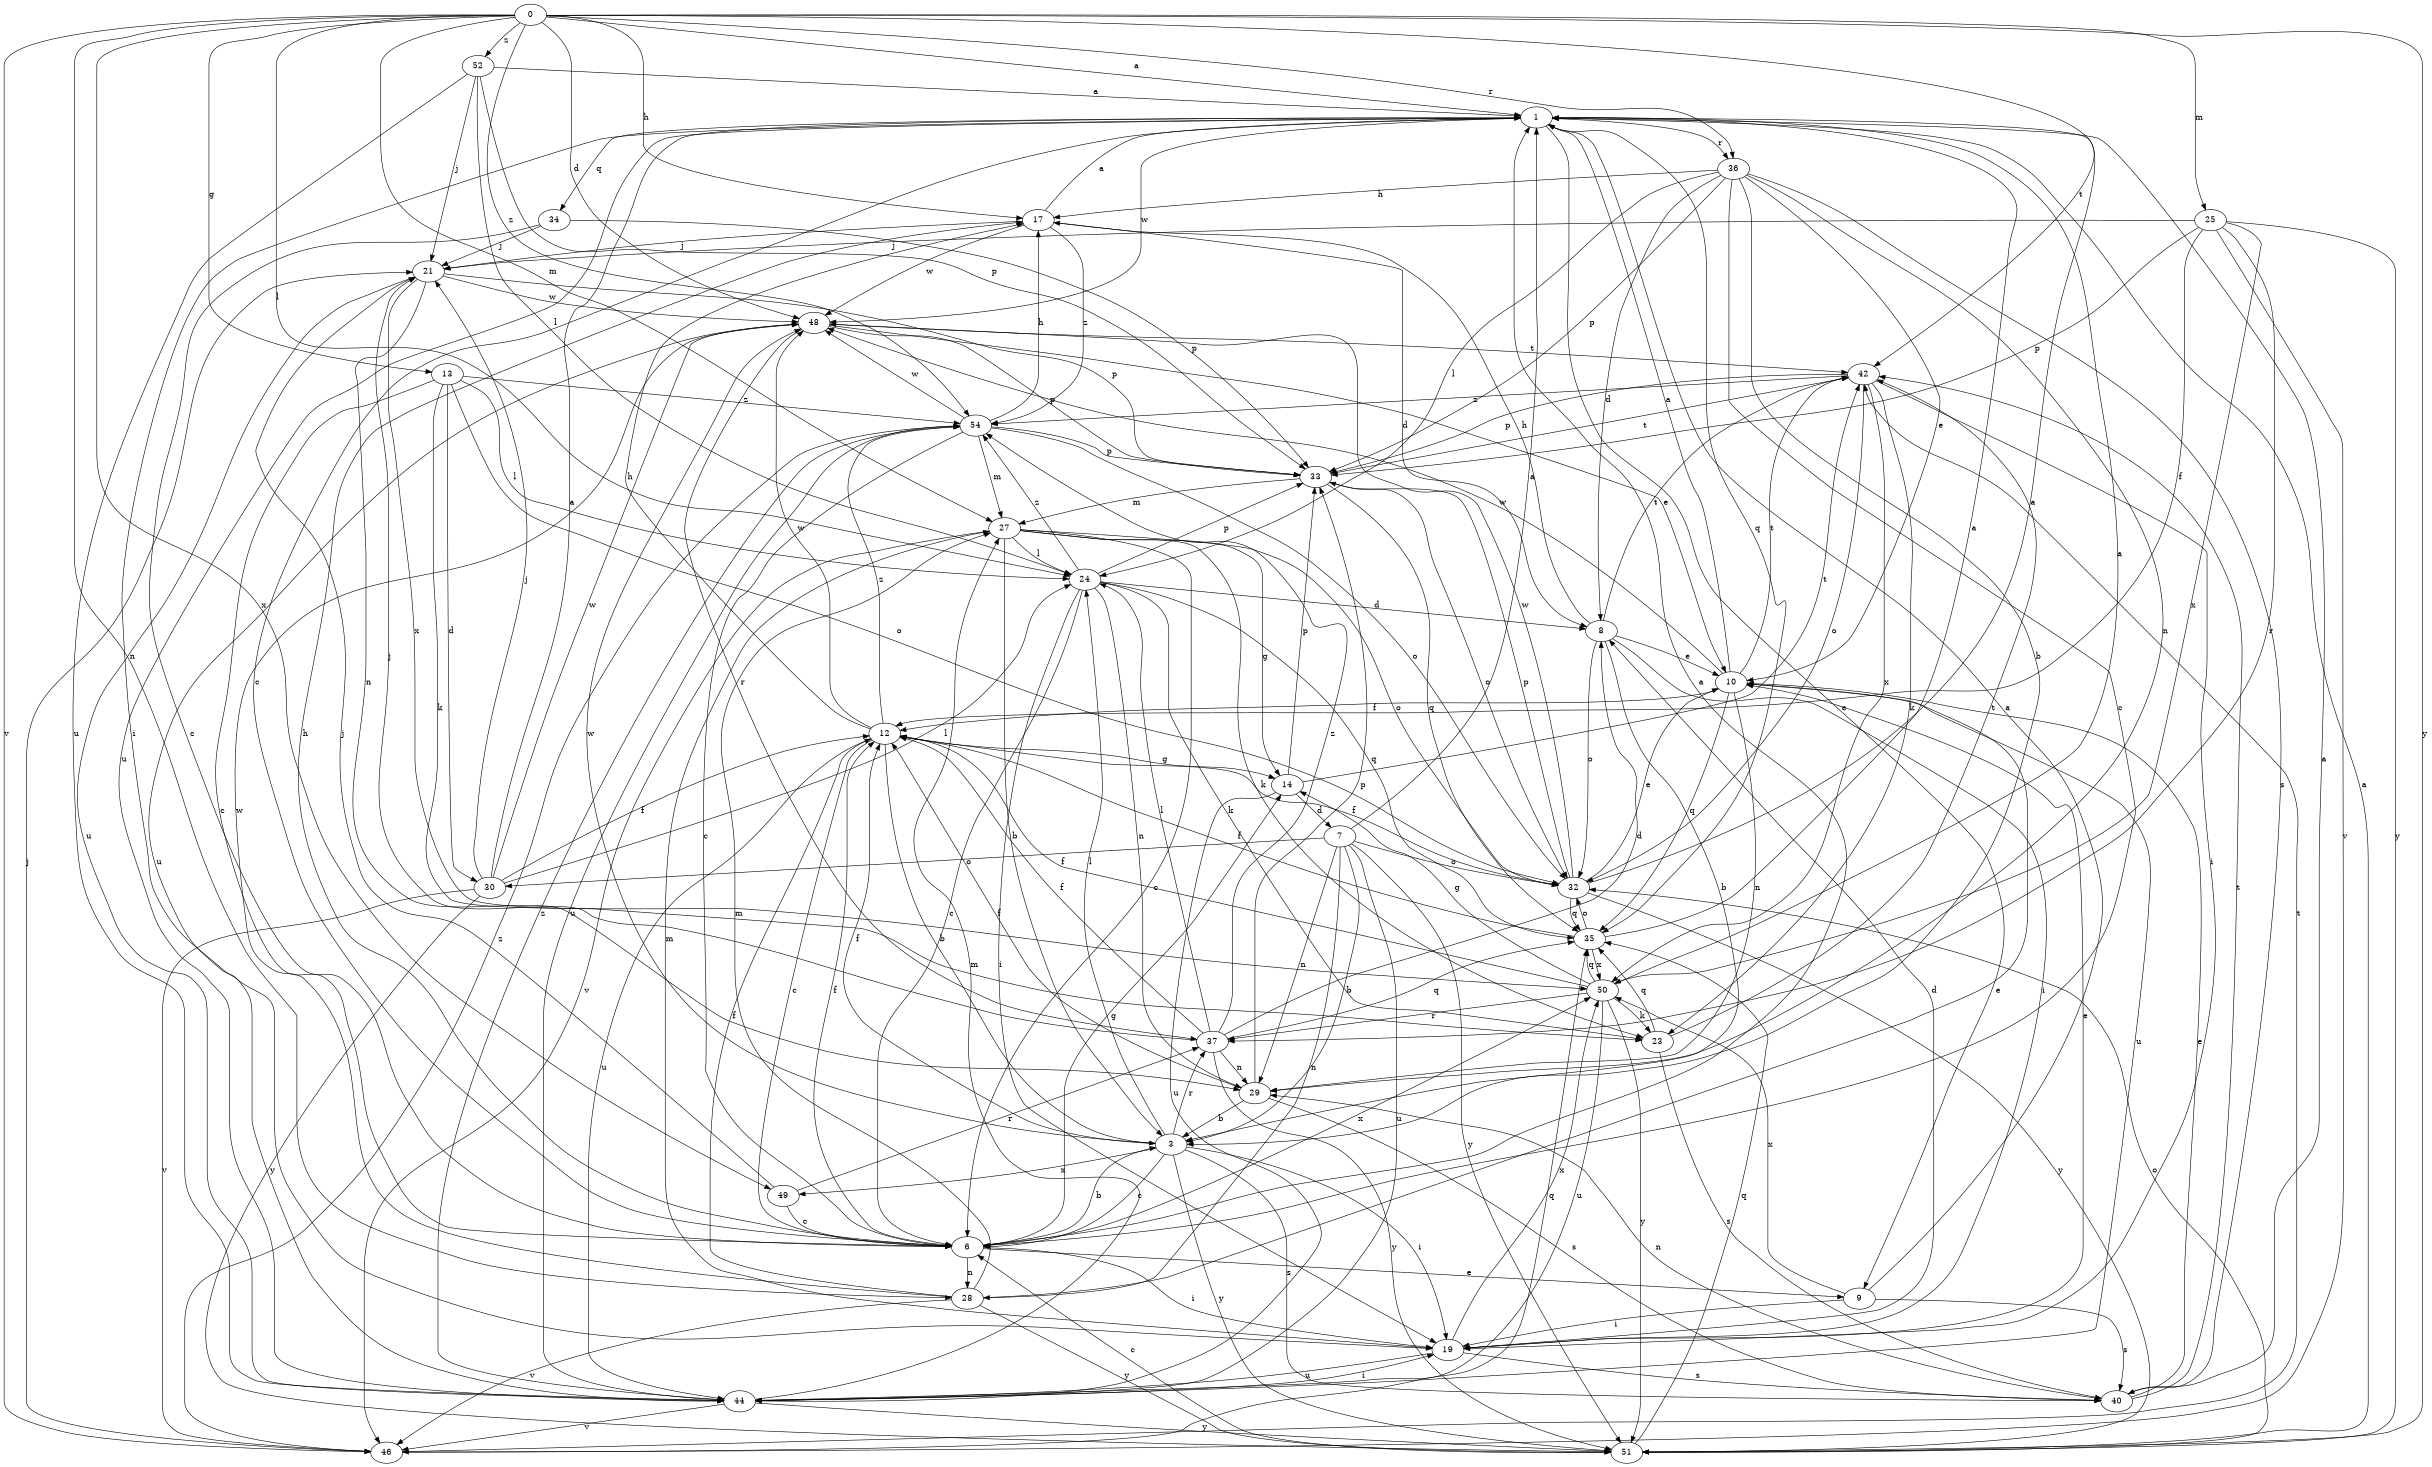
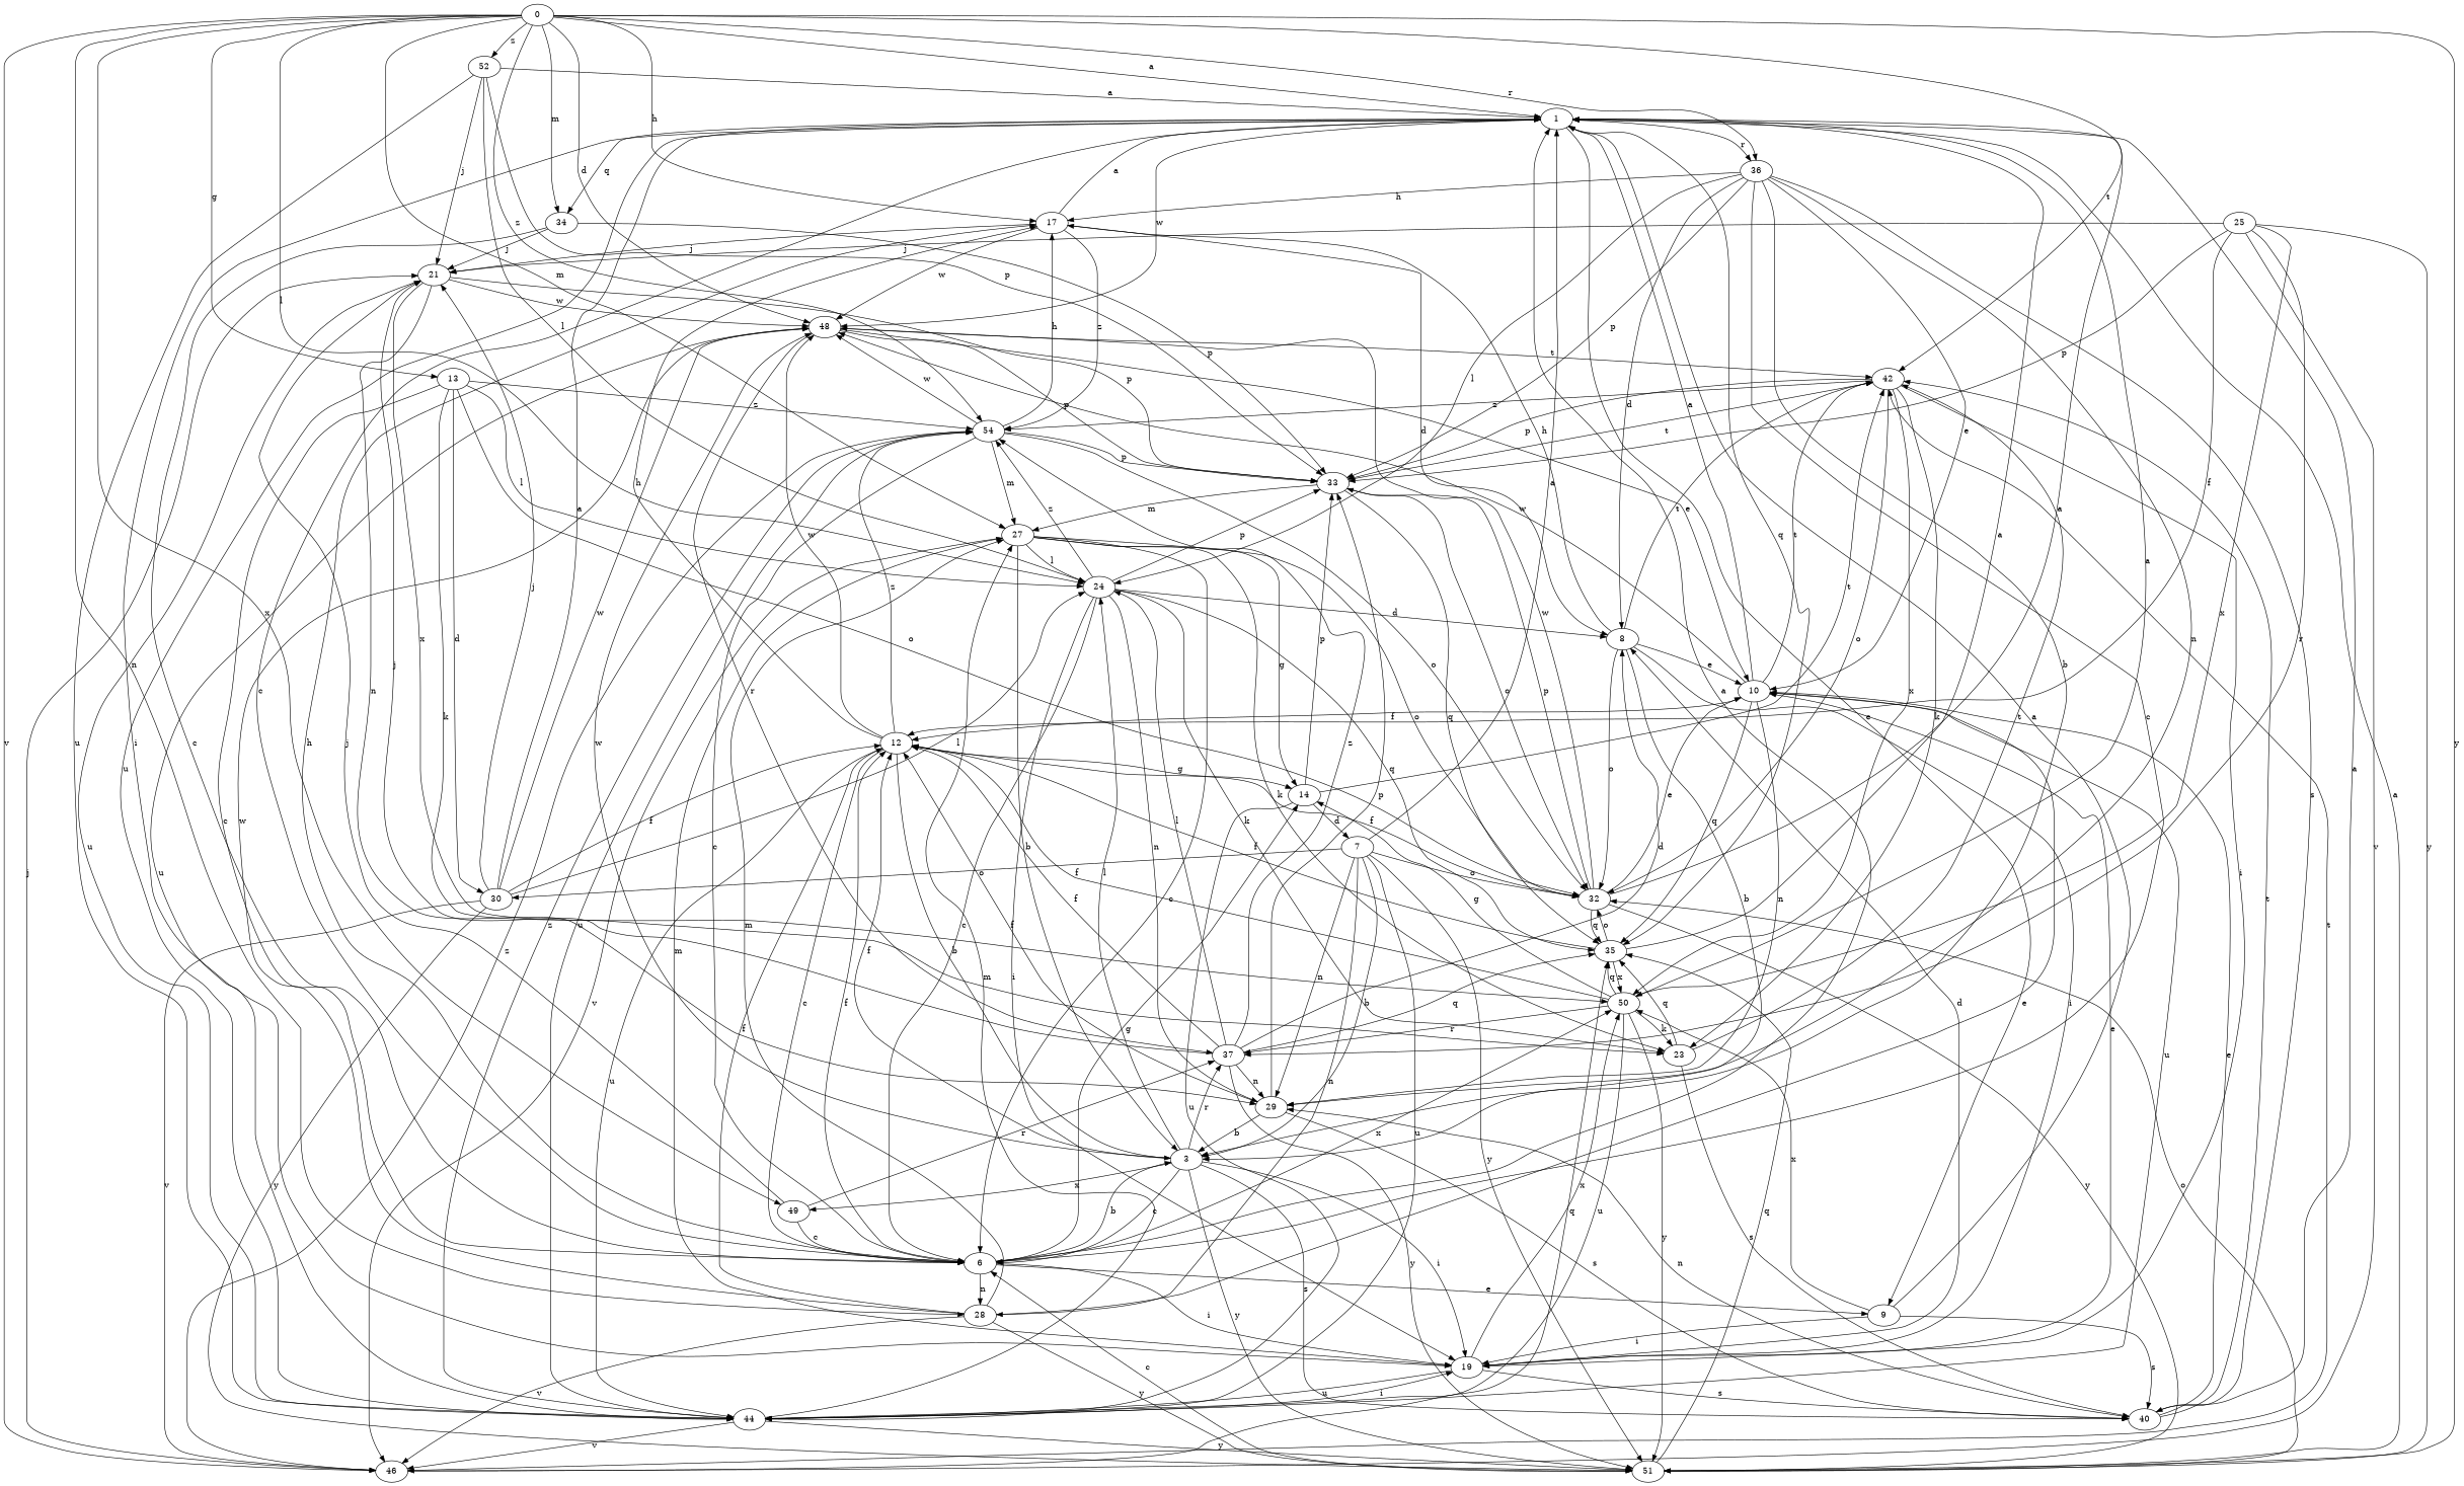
  strict digraph {
    0
    1
    13
    17
    24
    25
    27
    28
    36
    42
    46
    49
    51
    52
    54
    48
    6
    9
    19
    34
    35
    44
    7
    3
    29
    30
    32
    23
    8
    21
    33
    12
    37
    50
    14
    10
    40
    0 -> 1 [label=a]
    0 -> 13 [label=g]
    0 -> 17 [label=h]
    0 -> 24 [label=l]
-   0 -> 25 [label=m]
+   0 -> 34 [label=m]
    0 -> 27 [label=m]
    0 -> 28 [label=n]
    0 -> 36 [label=r]
    0 -> 42 [label=t]
    0 -> 46 [label=v]
    0 -> 49 [label=x]
    0 -> 51 [label=y]
    0 -> 52 [label=z]
    0 -> 54 [label=z]
    0 -> 48 [label=d]
    1 -> 36 [label=r]
    1 -> 48 [label=w]
    1 -> 6 [label=c]
    1 -> 9 [label=e]
    1 -> 19 [label=i]
    1 -> 34 [label=q]
    1 -> 35 [label=q]
    1 -> 44 [label=u]
    13 -> 24 [label=l]
    13 -> 54 [label=z]
    13 -> 6 [label=c]
    13 -> 30 [label=d]
    13 -> 32 [label=o]
    13 -> 23 [label=k]
    17 -> 1 [label=a]
    17 -> 54 [label=z]
    17 -> 48 [label=w]
    17 -> 8 [label=d]
    17 -> 21 [label=j]
    24 -> 54 [label=z]
    24 -> 6 [label=c]
    24 -> 19 [label=i]
    24 -> 35 [label=q]
    24 -> 29 [label=n]
    24 -> 23 [label=k]
    24 -> 8 [label=d]
    24 -> 33 [label=p]
    25 -> 46 [label=v]
    25 -> 51 [label=y]
    25 -> 21 [label=j]
    25 -> 33 [label=p]
    25 -> 12 [label=f]
    25 -> 37 [label=r]
    25 -> 50 [label=x]
    27 -> 24 [label=l]
    27 -> 46 [label=v]
    27 -> 6 [label=c]
    27 -> 3 [label=b]
    27 -> 32 [label=o]
    27 -> 23 [label=k]
    27 -> 14 [label=g]
    28 -> 27 [label=m]
    28 -> 46 [label=v]
    28 -> 51 [label=y]
    28 -> 48 [label=w]
    28 -> 12 [label=f]
    28 -> 10 [label=e]
    36 -> 17 [label=h]
    36 -> 24 [label=l]
    36 -> 6 [label=c]
    36 -> 3 [label=b]
    36 -> 29 [label=n]
    36 -> 8 [label=d]
    36 -> 33 [label=p]
    36 -> 10 [label=e]
    36 -> 40 [label=s]
    42 -> 54 [label=z]
    42 -> 19 [label=i]
    42 -> 32 [label=o]
    42 -> 23 [label=k]
    42 -> 33 [label=p]
    42 -> 50 [label=x]
    46 -> 42 [label=t]
    46 -> 54 [label=z]
    46 -> 35 [label=q]
    46 -> 21 [label=j]
    49 -> 6 [label=c]
    49 -> 21 [label=j]
    49 -> 37 [label=r]
    51 -> 1 [label=a]
    51 -> 6 [label=c]
    51 -> 35 [label=q]
    51 -> 32 [label=o]
    52 -> 1 [label=a]
    52 -> 24 [label=l]
    52 -> 44 [label=u]
    52 -> 21 [label=j]
    52 -> 33 [label=p]
    54 -> 17 [label=h]
    54 -> 27 [label=m]
    54 -> 48 [label=w]
    54 -> 6 [label=c]
    54 -> 44 [label=u]
    54 -> 32 [label=o]
    54 -> 33 [label=p]
    48 -> 42 [label=t]
    48 -> 44 [label=u]
    48 -> 33 [label=p]
    48 -> 37 [label=r]
    48 -> 10 [label=e]
    6 -> 1 [label=a]
    6 -> 17 [label=h]
    6 -> 28 [label=n]
    6 -> 9 [label=e]
    6 -> 19 [label=i]
    6 -> 3 [label=b]
    6 -> 12 [label=f]
    6 -> 50 [label=x]
    6 -> 14 [label=g]
    9 -> 1 [label=a]
    9 -> 19 [label=i]
    9 -> 50 [label=x]
    9 -> 40 [label=s]
    19 -> 27 [label=m]
    19 -> 44 [label=u]
    19 -> 8 [label=d]
    19 -> 50 [label=x]
    19 -> 10 [label=e]
    19 -> 40 [label=s]
    34 -> 6 [label=c]
    34 -> 21 [label=j]
    34 -> 33 [label=p]
    35 -> 1 [label=a]
    35 -> 32 [label=o]
    35 -> 12 [label=f]
    35 -> 50 [label=x]
    44 -> 27 [label=m]
    44 -> 46 [label=v]
    44 -> 51 [label=y]
    44 -> 54 [label=z]
    44 -> 19 [label=i]
    7 -> 1 [label=a]
    7 -> 28 [label=n]
    7 -> 51 [label=y]
    7 -> 44 [label=u]
    7 -> 3 [label=b]
    7 -> 29 [label=n]
    7 -> 30 [label=o]
    7 -> 32 [label=o]
    3 -> 24 [label=l]
    3 -> 49 [label=x]
    3 -> 51 [label=y]
    3 -> 48 [label=w]
    3 -> 6 [label=c]
    3 -> 19 [label=i]
    3 -> 12 [label=f]
    3 -> 37 [label=r]
    3 -> 40 [label=s]
    29 -> 3 [label=b]
    29 -> 33 [label=p]
    29 -> 12 [label=f]
    29 -> 40 [label=s]
    30 -> 1 [label=a]
    30 -> 24 [label=l]
    30 -> 46 [label=v]
    30 -> 51 [label=y]
    30 -> 48 [label=w]
    30 -> 21 [label=j]
    30 -> 12 [label=f]
    32 -> 1 [label=a]
    32 -> 51 [label=y]
    32 -> 48 [label=w]
    32 -> 35 [label=q]
    32 -> 33 [label=p]
    32 -> 12 [label=f]
    32 -> 10 [label=e]
    23 -> 42 [label=t]
    23 -> 35 [label=q]
    23 -> 40 [label=s]
    8 -> 17 [label=h]
    8 -> 42 [label=t]
    8 -> 19 [label=i]
    8 -> 3 [label=b]
    8 -> 32 [label=o]
    8 -> 10 [label=e]
    21 -> 48 [label=w]
    21 -> 44 [label=u]
    21 -> 29 [label=n]
    21 -> 33 [label=p]
    21 -> 50 [label=x]
    33 -> 27 [label=m]
    33 -> 42 [label=t]
    33 -> 35 [label=q]
    33 -> 32 [label=o]
    12 -> 17 [label=h]
    12 -> 54 [label=z]
    12 -> 48 [label=w]
    12 -> 6 [label=c]
    12 -> 44 [label=u]
    12 -> 3 [label=b]
    12 -> 14 [label=g]
    37 -> 24 [label=l]
    37 -> 51 [label=y]
    37 -> 54 [label=z]
    37 -> 35 [label=q]
    37 -> 29 [label=n]
    37 -> 8 [label=d]
    37 -> 21 [label=j]
    37 -> 12 [label=f]
    50 -> 1 [label=a]
    50 -> 51 [label=y]
    50 -> 35 [label=q]
    50 -> 44 [label=u]
    50 -> 23 [label=k]
    50 -> 12 [label=f]
    50 -> 37 [label=r]
    50 -> 14 [label=g]
    14 -> 42 [label=t]
    14 -> 44 [label=u]
    14 -> 7 [label=d]
    14 -> 33 [label=p]
    10 -> 1 [label=a]
    10 -> 42 [label=t]
    10 -> 48 [label=w]
    10 -> 35 [label=q]
    10 -> 44 [label=u]
    10 -> 29 [label=n]
    10 -> 12 [label=f]
    40 -> 1 [label=a]
    40 -> 42 [label=t]
    40 -> 29 [label=n]
    40 -> 10 [label=e]
  }
